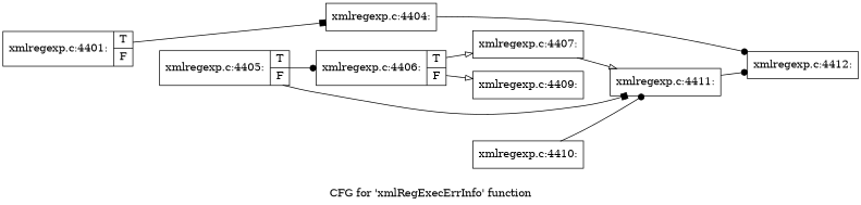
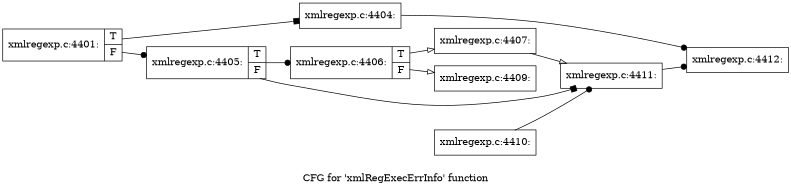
  digraph {
    label="CFG for 'xmlRegExecErrInfo' function"
    rankdir=LR
    node [shape=record]
    edge [arrowhead=dot]
    n1 [label="{xmlregexp.c:4401:|{<s0>T|<s1>F}}"]
    n2 [label="{xmlregexp.c:4404:}"]
    n3 [label="{xmlregexp.c:4405:|{<s0>T|<s1>F}}"]
    n4 [label="{xmlregexp.c:4412:}"]
    n5 [label="{xmlregexp.c:4406:|{<s0>T|<s1>F}}"]
    n6 [label="{xmlregexp.c:4411:}"]
    n7 [label="{xmlregexp.c:4407:}"]
    n8 [label="{xmlregexp.c:4409:}"]
    n9 [label="{xmlregexp.c:4410:}"]
    n1 -> n2 [arrowhead=box]
+   n1 -> n3
    n2 -> n4
    n3 -> n5
    n3 -> n6 [arrowhead=box]
    n5 -> n7 [arrowhead=onormal]
    n5 -> n8 [arrowhead=onormal]
    n6 -> n4
    n7 -> n6 [arrowhead=onormal]
    n9 -> n6
  }
